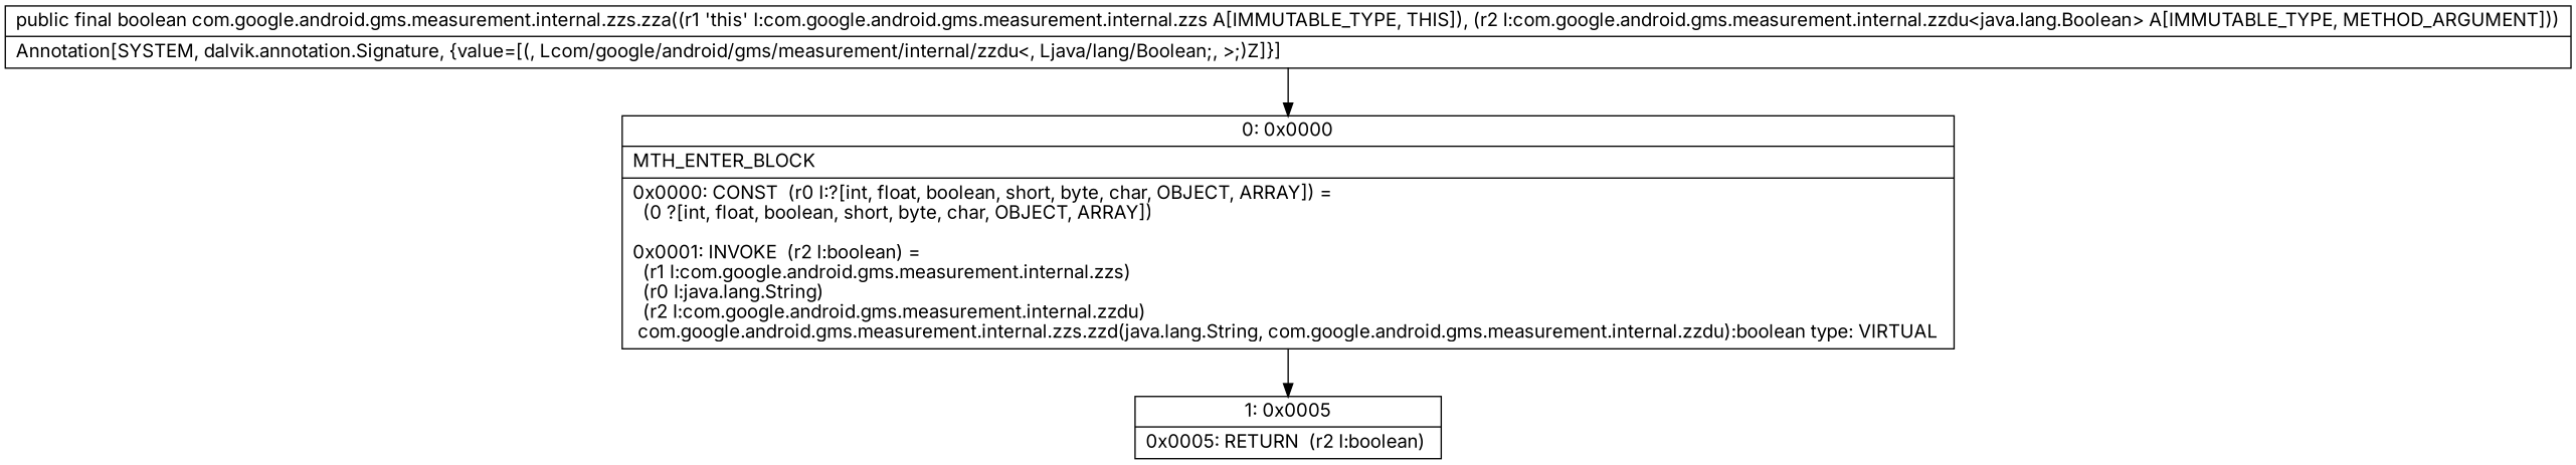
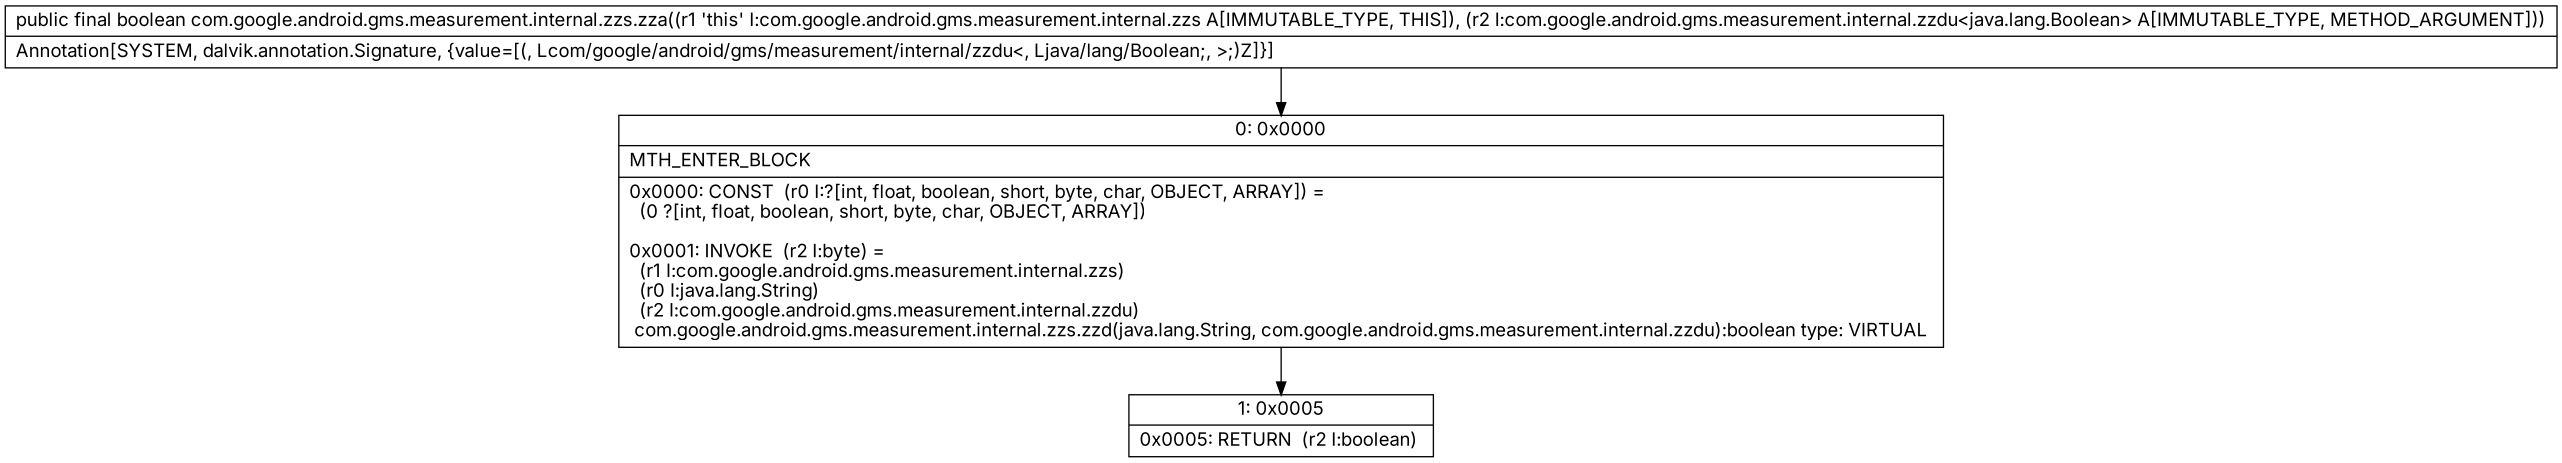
  digraph {
    fontname=Inter
    node [shape=record fontname=Inter]
    edge [fontname=Inter]
-   n1 [label="{0\:\ 0x0000|MTH_ENTER_BLOCK\l|0x0000: CONST  (r0 I:?[int, float, boolean, short, byte, char, OBJECT, ARRAY]) = \l  (0 ?[int, float, boolean, short, byte, char, OBJECT, ARRAY])\l \l0x0001: INVOKE  (r2 I:boolean) = \l  (r1 I:com.google.android.gms.measurement.internal.zzs)\l  (r0 I:java.lang.String)\l  (r2 I:com.google.android.gms.measurement.internal.zzdu)\l com.google.android.gms.measurement.internal.zzs.zzd(java.lang.String, com.google.android.gms.measurement.internal.zzdu):boolean type: VIRTUAL \l}"]
+   n1 [label="{0\:\ 0x0000|MTH_ENTER_BLOCK\l|0x0000: CONST  (r0 I:?[int, float, boolean, short, byte, char, OBJECT, ARRAY]) = \l  (0 ?[int, float, boolean, short, byte, char, OBJECT, ARRAY])\l \l0x0001: INVOKE  (r2 I:byte) = \l  (r1 I:com.google.android.gms.measurement.internal.zzs)\l  (r0 I:java.lang.String)\l  (r2 I:com.google.android.gms.measurement.internal.zzdu)\l com.google.android.gms.measurement.internal.zzs.zzd(java.lang.String, com.google.android.gms.measurement.internal.zzdu):boolean type: VIRTUAL \l}"]
    n2 [label="{1\:\ 0x0005|0x0005: RETURN  (r2 I:boolean) \l}"]
    n3 [label="{public final boolean com.google.android.gms.measurement.internal.zzs.zza((r1 'this' I:com.google.android.gms.measurement.internal.zzs A[IMMUTABLE_TYPE, THIS]), (r2 I:com.google.android.gms.measurement.internal.zzdu\<java.lang.Boolean\> A[IMMUTABLE_TYPE, METHOD_ARGUMENT]))  | Annotation[SYSTEM, dalvik.annotation.Signature, \{value=[(, Lcom\/google\/android\/gms\/measurement\/internal\/zzdu\<, Ljava\/lang\/Boolean;, \>;)Z]\}]\l}"]
    n1 -> n2
    n3 -> n1
  }
